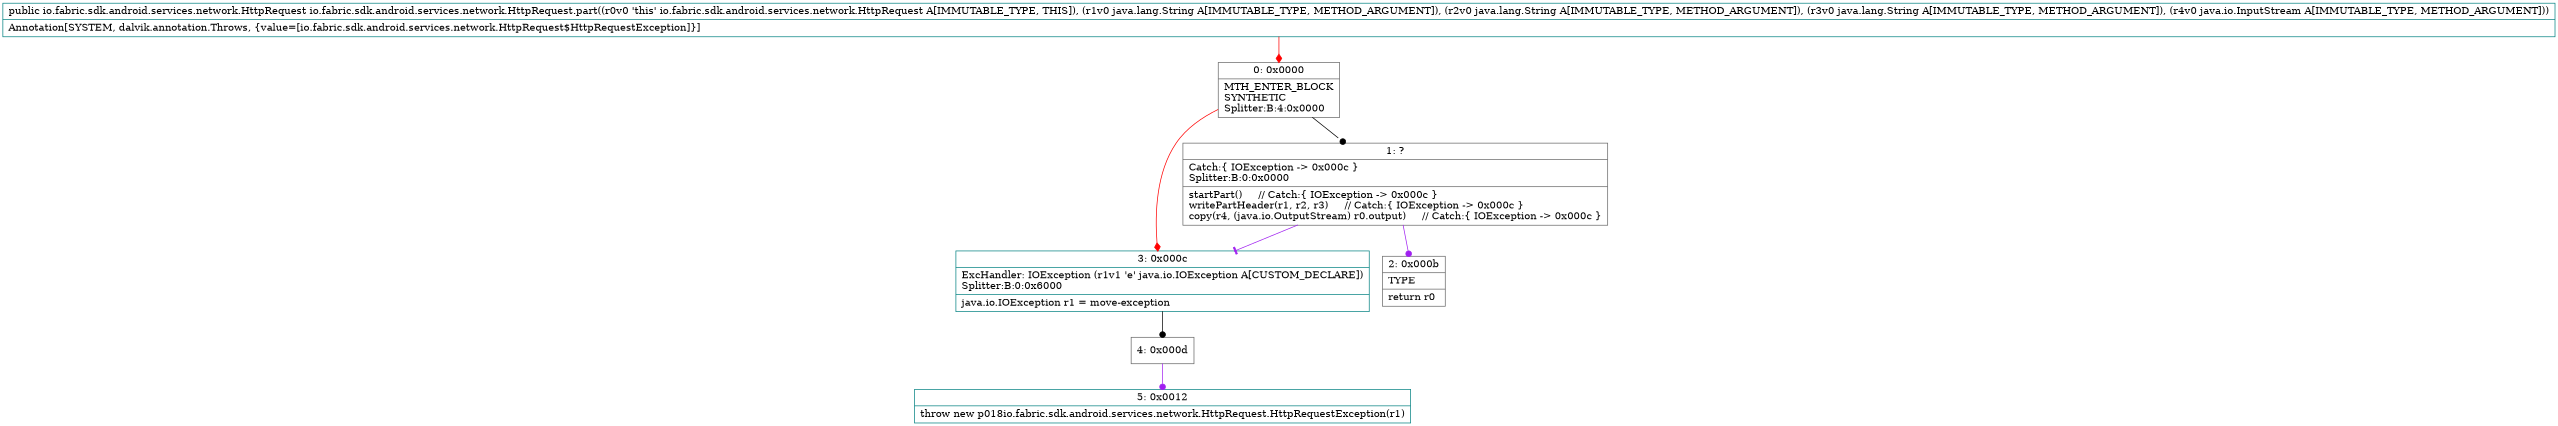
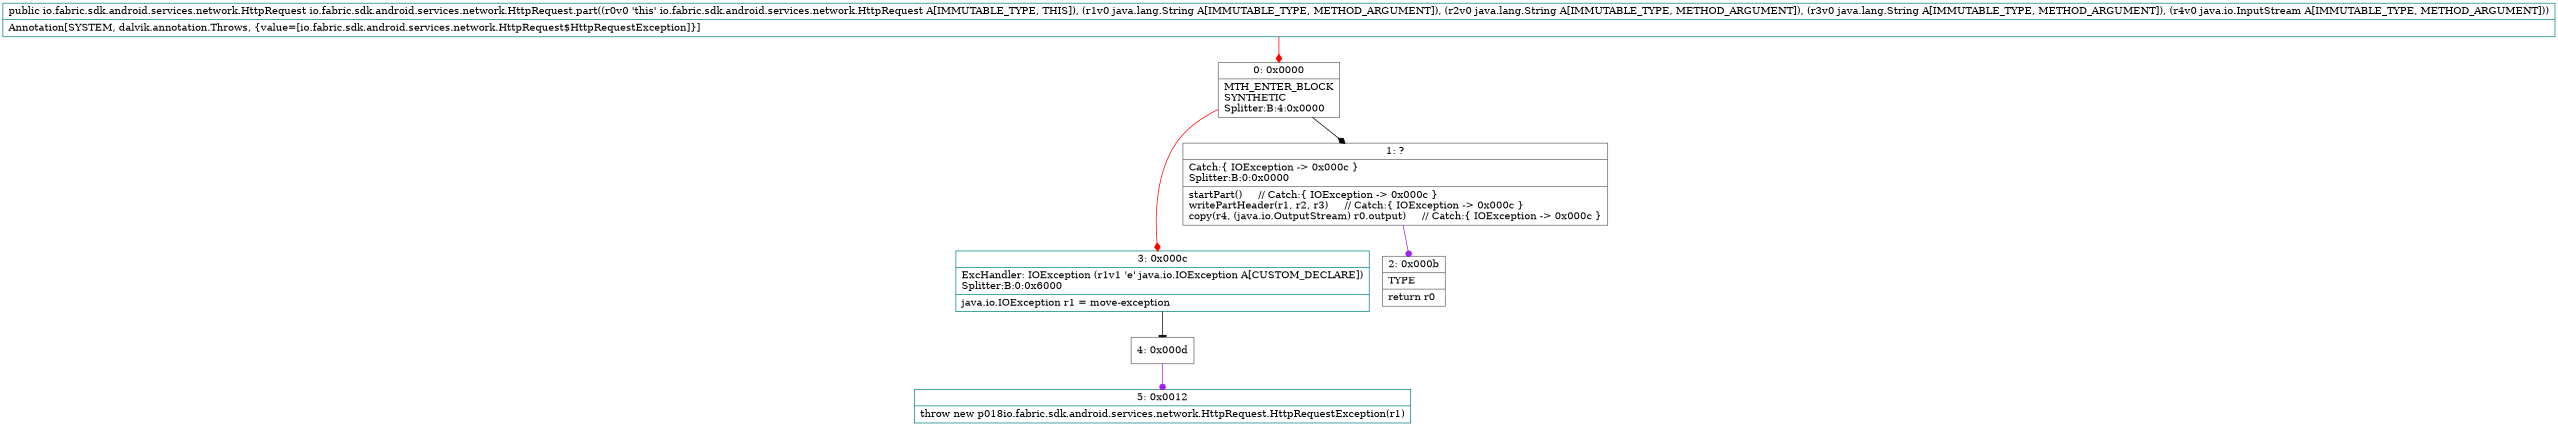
  digraph {
    node [color=gray40 shape=record]
    edge [arrowhead=diamond color=purple]
    n1 [label="{0\:\ 0x0000|MTH_ENTER_BLOCK\lSYNTHETIC\lSplitter:B:4:0x0000\l}"]
    n2 [label="{1\:\ ?|Catch:\{ IOException \-\> 0x000c \}\lSplitter:B:0:0x0000\l|startPart()     \/\/ Catch:\{ IOException \-\> 0x000c \}\lwritePartHeader(r1, r2, r3)     \/\/ Catch:\{ IOException \-\> 0x000c \}\lcopy(r4, (java.io.OutputStream) r0.output)     \/\/ Catch:\{ IOException \-\> 0x000c \}\l}"]
    n3 [color=teal label="{3\:\ 0x000c|ExcHandler: IOException (r1v1 'e' java.io.IOException A[CUSTOM_DECLARE])\lSplitter:B:0:0x6000\l|java.io.IOException r1 = move\-exception\l}"]
    n4 [label="{2\:\ 0x000b|TYPE\l|return r0\l}"]
    n5 [label="{4\:\ 0x000d}"]
    n6 [color=teal label="{5\:\ 0x0012|throw new p018io.fabric.sdk.android.services.network.HttpRequest.HttpRequestException(r1)\l}"]
    n7 [color=teal label="{public io.fabric.sdk.android.services.network.HttpRequest io.fabric.sdk.android.services.network.HttpRequest.part((r0v0 'this' io.fabric.sdk.android.services.network.HttpRequest A[IMMUTABLE_TYPE, THIS]), (r1v0 java.lang.String A[IMMUTABLE_TYPE, METHOD_ARGUMENT]), (r2v0 java.lang.String A[IMMUTABLE_TYPE, METHOD_ARGUMENT]), (r3v0 java.lang.String A[IMMUTABLE_TYPE, METHOD_ARGUMENT]), (r4v0 java.io.InputStream A[IMMUTABLE_TYPE, METHOD_ARGUMENT]))  | Annotation[SYSTEM, dalvik.annotation.Throws, \{value=[io.fabric.sdk.android.services.network.HttpRequest$HttpRequestException]\}]\l}"]
-   n1 -> n2 [arrowhead=dot color=black]
+   n1 -> n2 [color=black]
    n1 -> n3 [color=red]
-   n2 -> n3 [arrowhead=tee]
    n2 -> n4 [arrowhead=dot]
-   n3 -> n5 [arrowhead=dot color=black]
+   n3 -> n5 [arrowhead=tee color=black]
    n5 -> n6 [arrowhead=dot]
    n7 -> n1 [color=red]
  }
